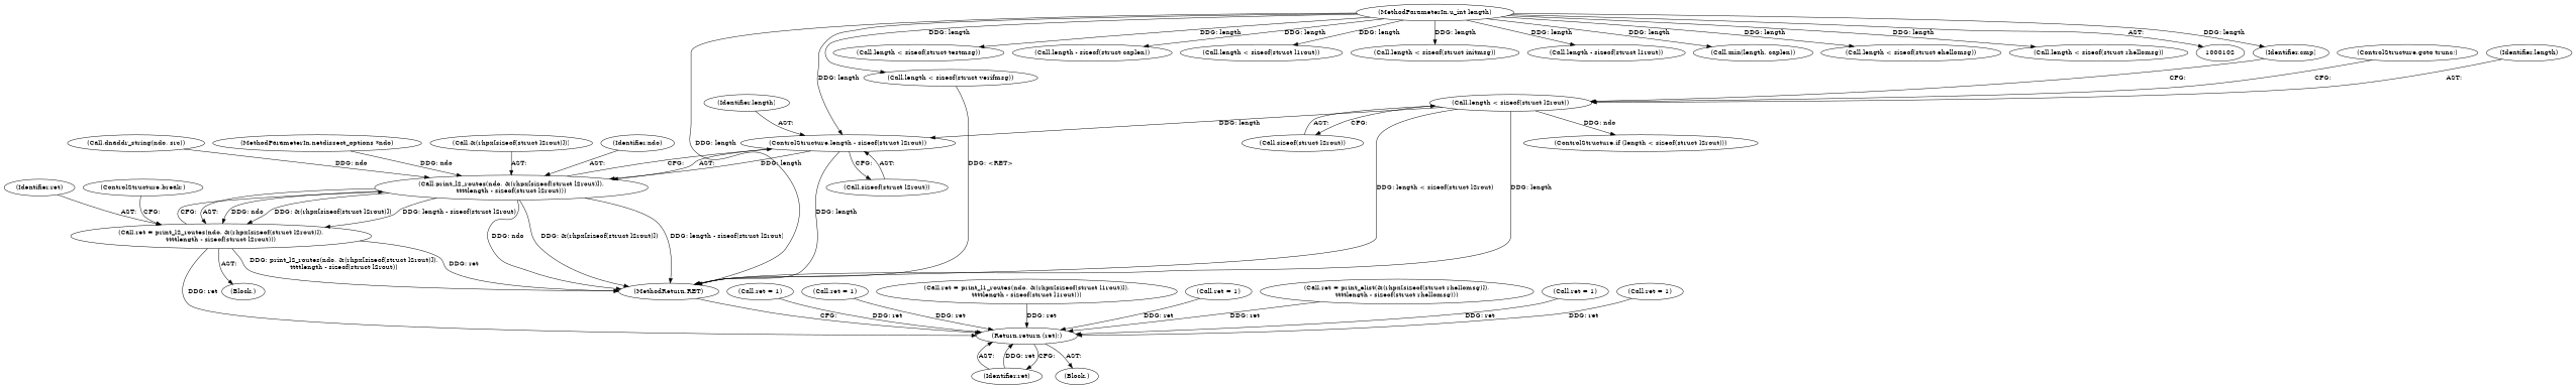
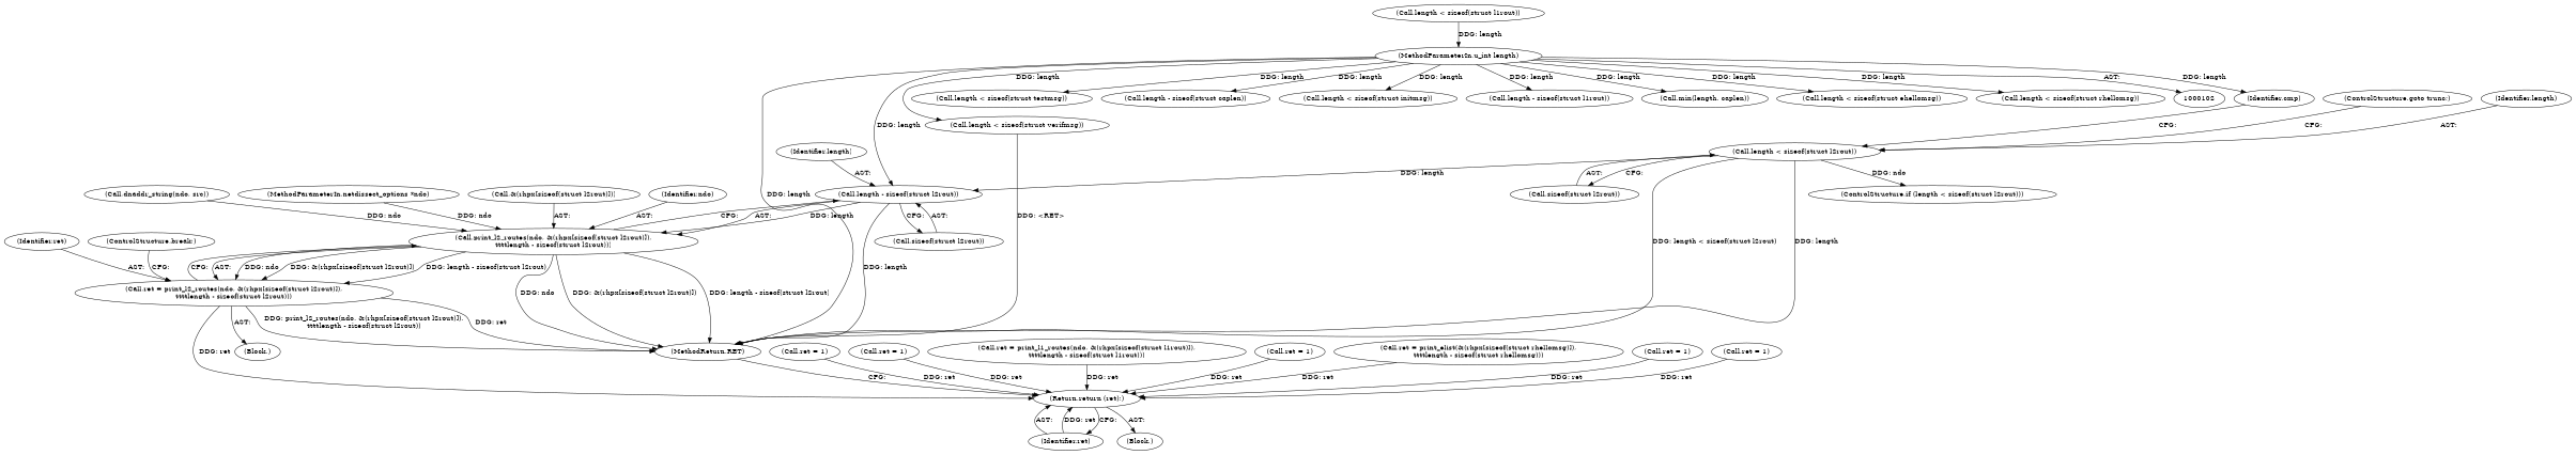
  digraph {
    n1 [label="(Call,length < sizeof(struct l2rout))"]
-   n2 [label="(ControlStructure,length - sizeof(struct l2rout))"]
+   n2 [label="(Call,length - sizeof(struct l2rout))"]
    n3 [label="(Call,sizeof(struct l2rout))"]
    n4 [label="(ControlStructure,if (length < sizeof(struct l2rout)))"]
    n5 [label="(MethodReturn,RET)"]
    n6 [label="(Call,print_l2_routes(ndo, &(rhpx[sizeof(struct l2rout)]),\n\t\t\t\tlength - sizeof(struct l2rout)))"]
    n7 [label="(Call,sizeof(struct l2rout))"]
    n8 [label="(Return,return (ret);)"]
    n9 [label="(MethodParameterIn,u_int length)"]
    n10 [label="(Call,length < sizeof(struct verifmsg))"]
    n11 [label="(Call,length < sizeof(struct testmsg))"]
    n12 [label="(Call,length - sizeof(struct caplen))"]
    n13 [label="(Call,length < sizeof(struct l1rout))"]
    n14 [label="(Call,length < sizeof(struct initmsg))"]
    n15 [label="(Call,length - sizeof(struct l1rout))"]
    n16 [label="(Call,min(length, caplen))"]
    n17 [label="(Call,length < sizeof(struct ehellomsg))"]
    n18 [label="(Call,length < sizeof(struct rhellomsg))"]
    1000102
    n20 [label="(Identifier,cmp)"]
    n21 [label="(Call,ret = print_l2_routes(ndo, &(rhpx[sizeof(struct l2rout)]),\n\t\t\t\tlength - sizeof(struct l2rout)))"]
    n22 [label="(Block,)"]
    n23 [label="(Identifier,ret)"]
    n24 [label="(Block,)"]
    n25 [label="(Call,&(rhpx[sizeof(struct l2rout)]))"]
    n26 [label="(Identifier,ndo)"]
    n27 [label="(Call,ret = 1)"]
    n28 [label="(ControlStructure,break;)"]
    n29 [label="(Call,ret = 1)"]
    n30 [label="(ControlStructure,goto trunc;)"]
    n31 [label="(Identifier,length)"]
    n32 [label="(Identifier,ret)"]
    n33 [label="(Call,dnaddr_string(ndo, src))"]
    n34 [label="(Call,ret = print_l1_routes(ndo, &(rhpx[sizeof(struct l1rout)]),\n\t\t\t\tlength - sizeof(struct l1rout)))"]
    n35 [label="(Call,ret = 1)"]
    n36 [label="(Call,ret = print_elist(&(rhpx[sizeof(struct rhellomsg)]),\n\t\t\t\tlength - sizeof(struct rhellomsg)))"]
    n37 [label="(MethodParameterIn,netdissect_options *ndo)"]
    n38 [label="(Call,ret = 1)"]
    n39 [label="(Call,ret = 1)"]
    n40 [label="(Identifier,length)"]
    n1 -> n2 [label="DDG: length"]
    n1 -> n3 [label="CFG: "]
    n1 -> n4 [label="DDG: ndo"]
    n1 -> n5 [label="DDG: length < sizeof(struct l2rout)"]
    n1 -> n5 [label="DDG: length"]
    n2 -> n5 [label="DDG: length"]
    n2 -> n6 [label="AST: "]
    n2 -> n6 [label="DDG: length"]
    n2 -> n7 [label="CFG: "]
    n3 -> n1 [label="AST: "]
    n5 -> n8 [label="CFG: "]
    n6 -> n2 [label="CFG: "]
    n6 -> n5 [label="DDG: ndo"]
    n6 -> n5 [label="DDG: &(rhpx[sizeof(struct l2rout)])"]
    n6 -> n5 [label="DDG: length - sizeof(struct l2rout)"]
    n6 -> n21 [label="AST: "]
    n6 -> n21 [label="DDG: ndo"]
    n6 -> n21 [label="DDG: &(rhpx[sizeof(struct l2rout)])"]
    n6 -> n21 [label="DDG: length - sizeof(struct l2rout)"]
    n7 -> n2 [label="AST: "]
    n8 -> n23 [label="CFG: "]
    n8 -> n24 [label="AST: "]
    n9 -> n2 [label="DDG: length"]
    n9 -> n5 [label="DDG: length"]
    n9 -> n10 [label="DDG: length"]
    n9 -> n11 [label="DDG: length"]
    n9 -> n12 [label="DDG: length"]
-   n9 -> n13 [label="DDG: length"]
+   n13 -> n9 [label="DDG: length"]
    n9 -> n14 [label="DDG: length"]
    n9 -> n15 [label="DDG: length"]
    n9 -> n16 [label="DDG: length"]
    n9 -> n17 [label="DDG: length"]
    n9 -> n18 [label="DDG: length"]
    n9 -> 1000102 [label="AST: "]
    n9 -> n20 [label="DDG: length"]
    n10 -> n5 [label="DDG: <RET>"]
    n20 -> n1 [label="CFG: "]
    n21 -> n5 [label="DDG: print_l2_routes(ndo, &(rhpx[sizeof(struct l2rout)]),\n\t\t\t\tlength - sizeof(struct l2rout))"]
    n21 -> n5 [label="DDG: ret"]
    n21 -> n6 [label="CFG: "]
    n21 -> n8 [label="DDG: ret"]
    n21 -> n22 [label="AST: "]
    n23 -> n8 [label="AST: "]
    n23 -> n8 [label="DDG: ret"]
    n25 -> n6 [label="AST: "]
    n26 -> n6 [label="AST: "]
    n27 -> n8 [label="DDG: ret"]
    n28 -> n21 [label="CFG: "]
    n29 -> n8 [label="DDG: ret"]
    n30 -> n1 [label="CFG: "]
    n31 -> n2 [label="AST: "]
    n32 -> n21 [label="AST: "]
    n33 -> n6 [label="DDG: ndo"]
    n34 -> n8 [label="DDG: ret"]
    n35 -> n8 [label="DDG: ret"]
    n36 -> n8 [label="DDG: ret"]
    n37 -> n6 [label="DDG: ndo"]
    n38 -> n8 [label="DDG: ret"]
    n39 -> n8 [label="DDG: ret"]
    n40 -> n1 [label="AST: "]
  }
